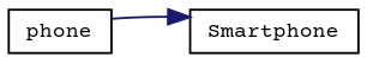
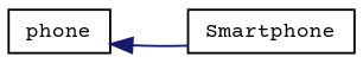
  digraph {
    rankdir=LR
    fontname="Courier Prime"
    node [color=black fillcolor=white fontname="Courier Prime" fontsize=10 shape=record style=filled]
    n1 [height=0.2 label=phone width=0.4]
    n2 [height=0.2 label=Smartphone width=0.4]
-   n2 -> n1 [color=midnightblue dir=back fontname="Courier Prime" fontsize=10 labelfontname=Helvetica labelfontsize=10 style=solid]
+   n1 -> n2 [color=midnightblue dir=back fontname="Courier Prime" fontsize=10 labelfontname=Helvetica labelfontsize=10 style=solid]
  }
